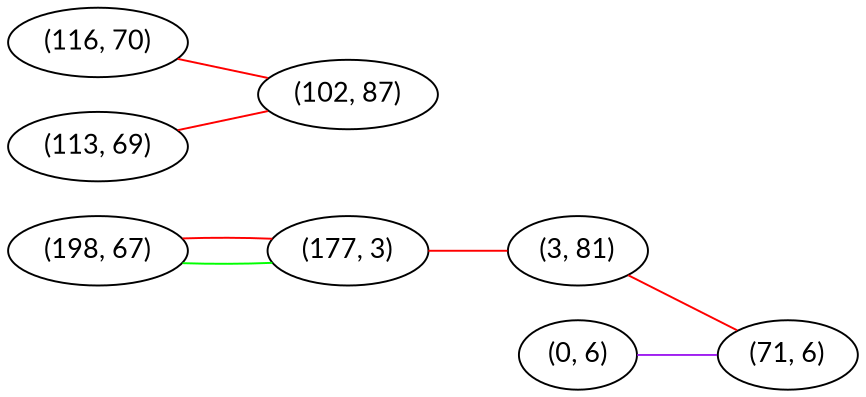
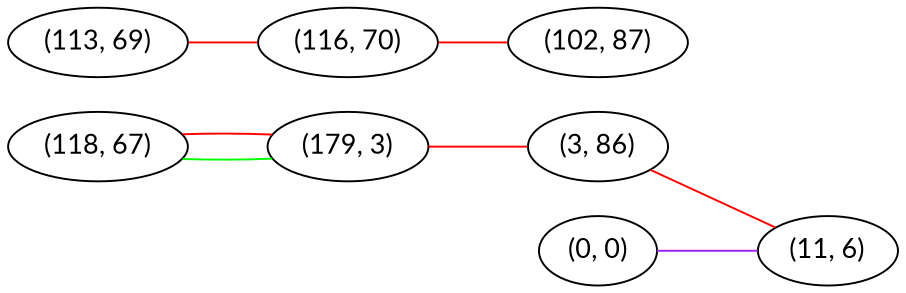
  graph {
    fontname=Lato
    rankdir=LR
    node [fontname=Lato]
    edge [color=red fontname=Lato weight=1]
-   "(118, 67)" [label="(198, 67)"]
-   "(177, 3)"
-   "(3, 86)" [label="(3, 81)"]
+   "(118, 67)"
+   "(177, 3)" [label="(179, 3)"]
+   "(3, 86)"
    n4 [label="(116, 70)"]
    "(113, 69)"
-   "(11, 6)" [label="(71, 6)"]
+   "(11, 6)"
    "(102, 87)"
-   "(0, 0)" [label="(0, 6)"]
+   "(0, 0)"
    "(118, 67)" -- "(177, 3)" [color=green weight=2]
    "(118, 67)" -- "(177, 3)"
    "(177, 3)" -- "(3, 86)"
    "(3, 86)" -- "(11, 6)"
    n4 -- "(102, 87)"
-   "(113, 69)" -- "(102, 87)"
+   "(113, 69)" -- n4
    "(0, 0)" -- "(11, 6)" [color=purple weight=4]
  }
